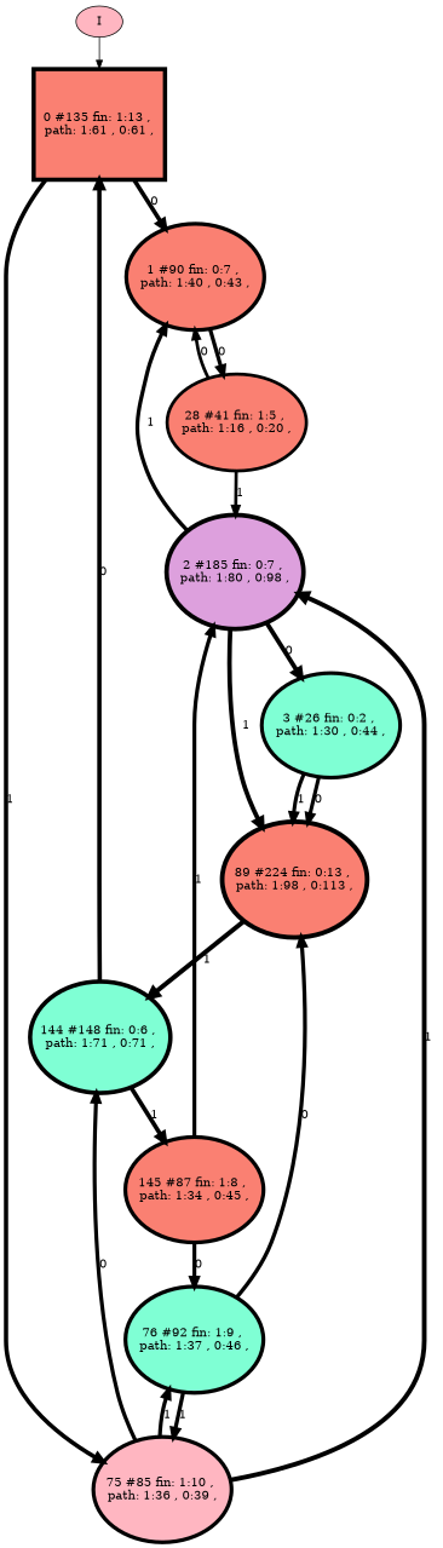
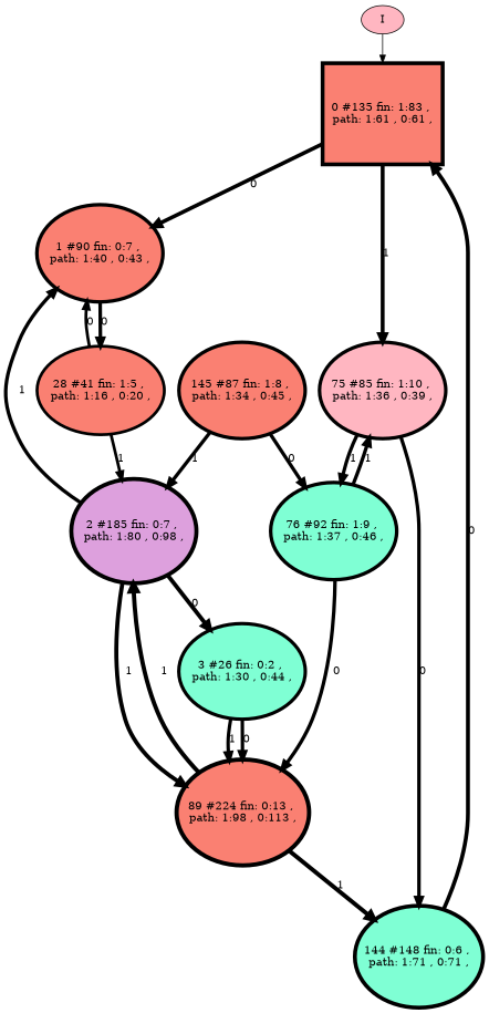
  digraph {
    node [fillcolor=salmon style=filled]
    edge [penwidth=4.91265]
-   n1 [height=1.77709 label="0 #135 fin: 1:13 , \n path: 1:61 , 0:61 , " penwidth=4.91265 shape=box width=1.77709]
+   n1 [height=1.77709 label="0 #135 fin: 1:83 , \n path: 1:61 , 0:61 , " penwidth=4.91265 shape=box width=1.77709]
    n2 [height=1.70672 label="1 #90 fin: 0:7 , \n path: 1:40 , 0:43 , " penwidth=4.51086 width=1.70672]
    n3 [fillcolor=lightpink height=1.69641 label="75 #85 fin: 1:10 , \n path: 1:36 , 0:39 , " penwidth=4.45435 width=1.69641]
    n4 [height=1.55555 label="28 #41 fin: 1:5 , \n path: 1:16 , 0:20 , " penwidth=3.73767 width=1.55555]
    n5 [fillcolor=aquamarine height=1.79242 label="144 #148 fin: 0:6 , \n path: 1:71 , 0:71 , " penwidth=5.00395 width=1.79242]
    n6 [fillcolor=aquamarine height=1.71066 label="76 #92 fin: 1:9 , \n path: 1:37 , 0:46 , " penwidth=4.5326 width=1.71066]
    I [fillcolor=lightpink]
    n8 [fillcolor=plum height=1.82869 label="2 #185 fin: 0:7 , \n path: 1:80 , 0:98 , " penwidth=5.22575 width=1.82869]
    n9 [fillcolor=aquamarine height=1.67594 label="3 #26 fin: 0:2 , \n path: 1:30 , 0:44 , " penwidth=4.34381 width=1.67594]
    n10 [height=1.85881 label="89 #224 fin: 0:13 , \n path: 1:98 , 0:113 , " penwidth=5.4161 width=1.85881]
    n11 [height=1.70062 label="145 #87 fin: 1:8 , \n path: 1:34 , 0:45 , " penwidth=4.47734 width=1.70062]
    n1 -> n2 [label="0 "]
    n1 -> n3 [label="1 "]
    n2 -> n4 [label="0 " penwidth=4.51086]
    n3 -> n5 [label="0 " penwidth=4.45435]
    n3 -> n6 [label="1 " penwidth=4.45435]
    n4 -> n2 [label="0 " penwidth=3.73767]
    n4 -> n8 [label="1 " penwidth=3.73767]
    n5 -> n1 [label="0 " penwidth=5.00395]
-   n5 -> n11 [label="1 " penwidth=5.00395]
    n6 -> n3 [label="1 " penwidth=4.5326]
    n6 -> n10 [label="0 " penwidth=4.5326]
    I -> n1 [penwidth=""]
    n8 -> n2 [label="1 " penwidth=4.51086]
    n8 -> n9 [label="0 " penwidth=5.22575]
    n8 -> n10 [label="1 " penwidth=5.22575]
    n9 -> n10 [label="0 " penwidth=4.34381]
    n9 -> n10 [label="1 " penwidth=4.34381]
    n10 -> n5 [label="1 " penwidth=5.4161]
-   n3 -> n8 [label="1 " penwidth=5.4161]
+   n10 -> n8 [label="1 " penwidth=5.4161]
    n11 -> n6 [label="0 " penwidth=4.47734]
    n11 -> n8 [label="1 " penwidth=4.47734]
  }
